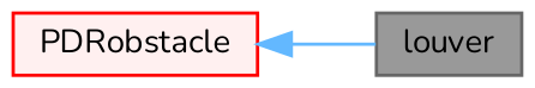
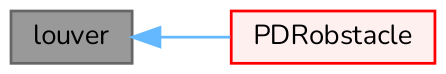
  digraph {
    rankdir=LR
    fontname=Nunito
    node [fontname=Nunito fontsize=10 shape=box style=filled]
    n1 [color=gray40 fillcolor=grey60 fontcolor=black height=0.2 label=louver width=0.4]
    n2 [color=red fillcolor="#FFF0F0" height=0.2 label=PDRobstacle width=0.4]
-   n2 -> n1 [color=steelblue1 dir=back fontname=Nunito fontsize=10 labelfontname=Helvetica labelfontsize=10 style=solid]
+   n1 -> n2 [color=steelblue1 dir=back fontname=Nunito fontsize=10 labelfontname=Helvetica labelfontsize=10 style=solid]
  }
